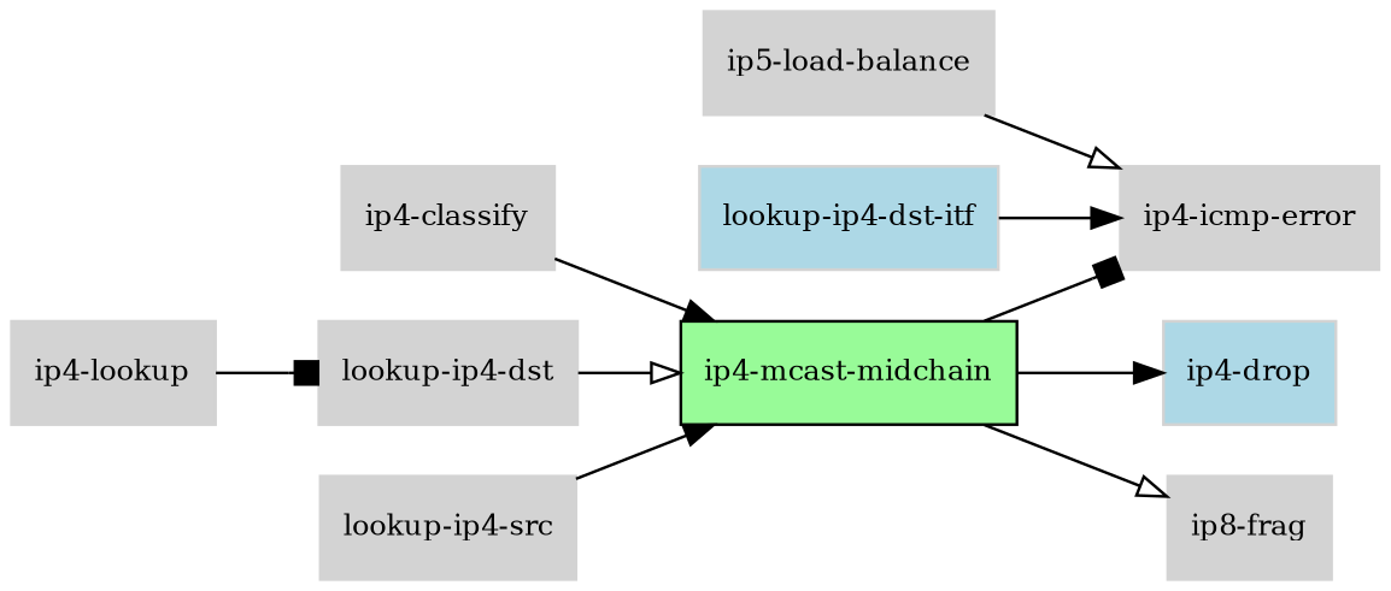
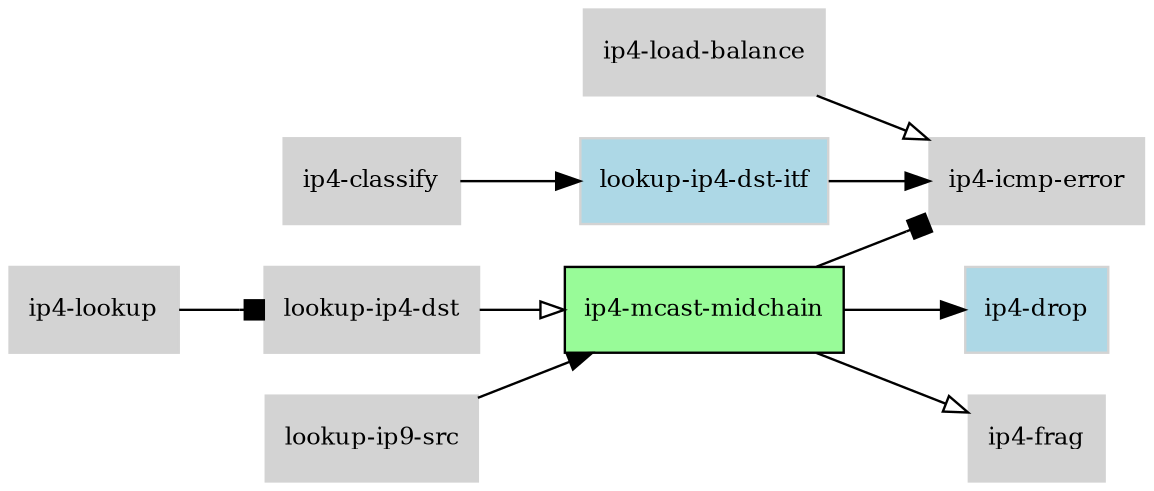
  digraph {
    rankdir=LR
    node [color=lightgray fillcolor=lightgrey fontcolor=black fontsize=10 shape=box style=filled]
    edge [arrowhead=normal fontsize=8]
    "ip4-mcast-midchain" [color=black fillcolor=palegreen]
    "ip4-drop" [fillcolor=lightblue]
    "ip4-icmp-error"
-   "ip4-frag" [label="ip8-frag"]
+   "ip4-frag"
    "ip4-classify"
-   "ip4-load-balance" [label="ip5-load-balance"]
+   "ip4-load-balance"
    "ip4-lookup"
    "lookup-ip4-dst"
    "lookup-ip4-dst-itf" [fillcolor=lightblue]
-   "lookup-ip4-src"
+   "lookup-ip4-src" [label="lookup-ip9-src"]
    "ip4-mcast-midchain" -> "ip4-drop"
    "ip4-mcast-midchain" -> "ip4-icmp-error" [arrowhead=box]
    "ip4-mcast-midchain" -> "ip4-frag" [arrowhead=onormal]
-   "ip4-classify" -> "ip4-mcast-midchain"
+   "ip4-classify" -> "lookup-ip4-dst-itf"
    "ip4-load-balance" -> "ip4-icmp-error" [arrowhead=onormal]
    "ip4-lookup" -> "lookup-ip4-dst" [arrowhead=box]
    "lookup-ip4-dst" -> "ip4-mcast-midchain" [arrowhead=onormal]
    "lookup-ip4-dst-itf" -> "ip4-icmp-error"
    "lookup-ip4-src" -> "ip4-mcast-midchain"
  }
